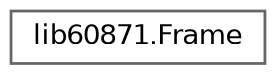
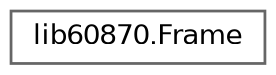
  digraph {
    rankdir=LR
-   n1 [color=grey40 fillcolor=white fontname=Helvetica fontsize=10 height=0.2 label="lib60871.Frame" shape=box style=filled width=0.4]
+   n1 [color=grey40 fillcolor=white fontname=Helvetica fontsize=10 height=0.2 label="lib60870.Frame" shape=box style=filled width=0.4]
  }
